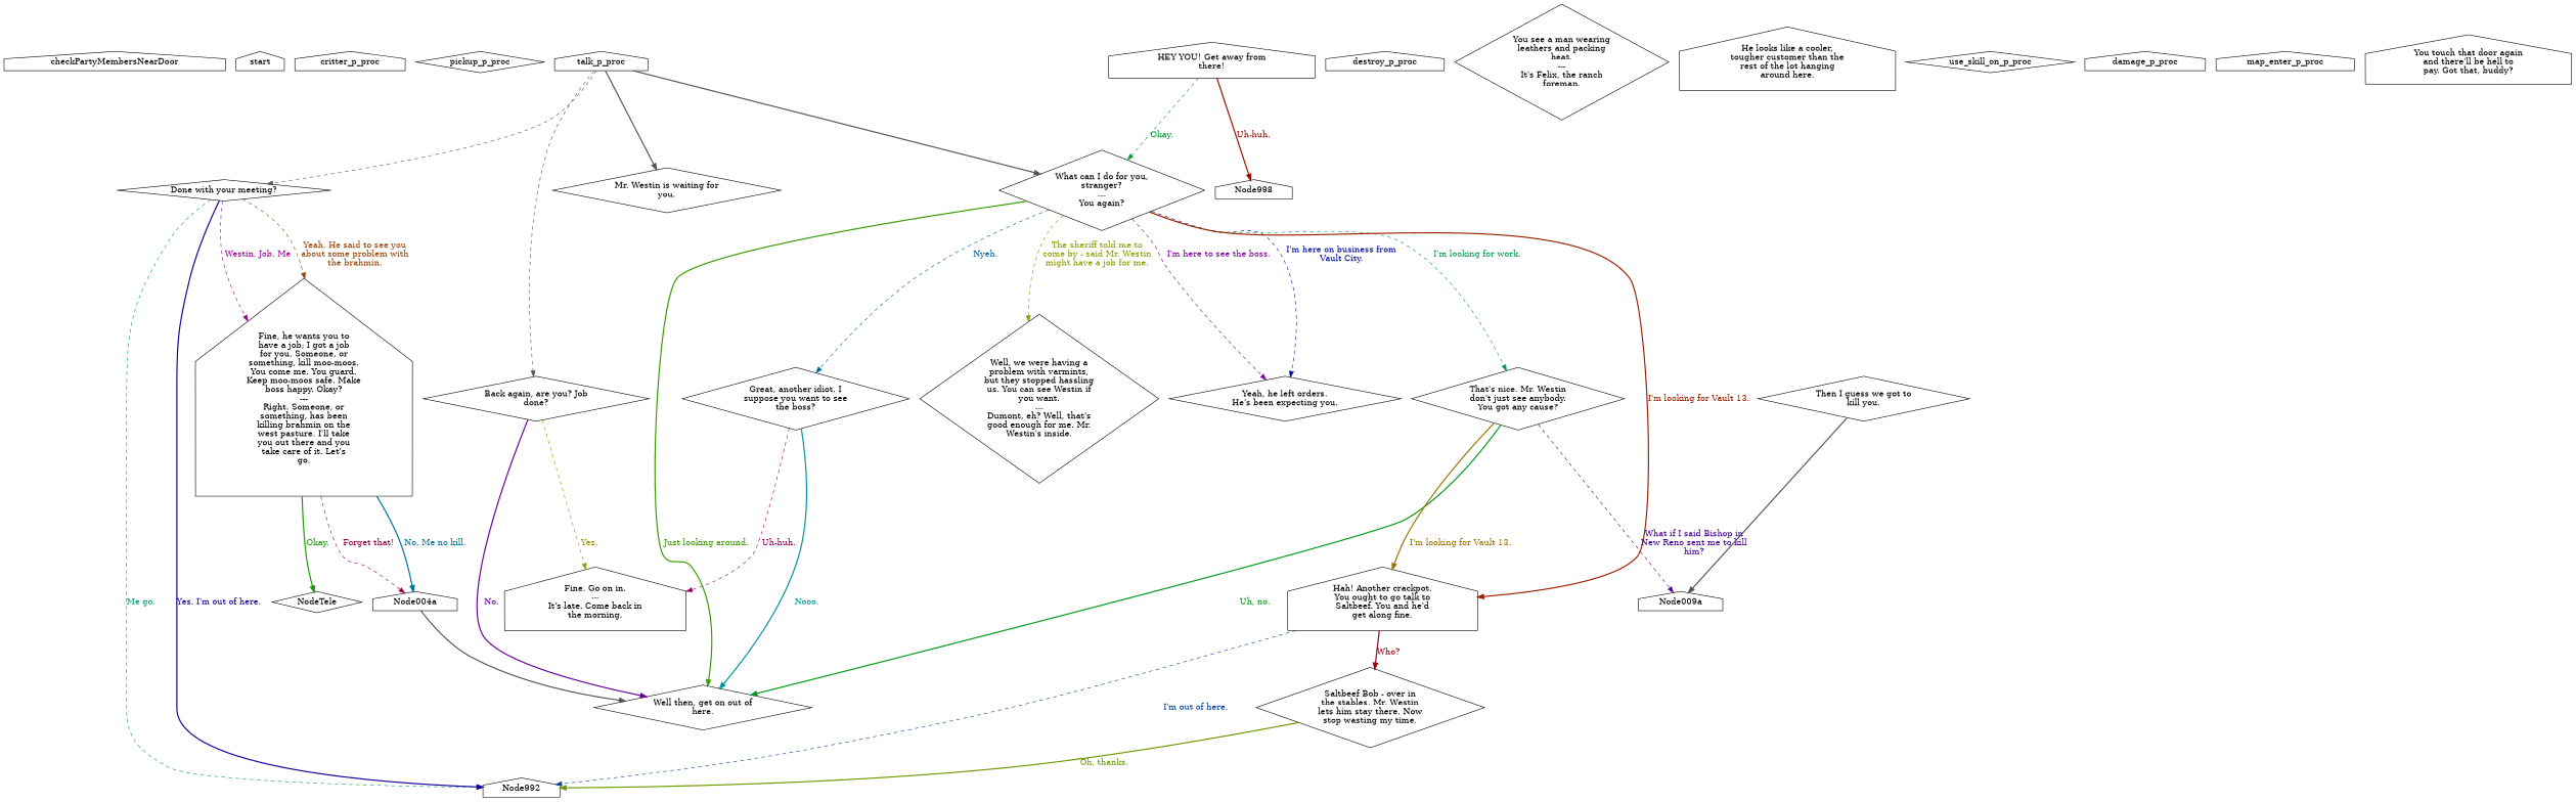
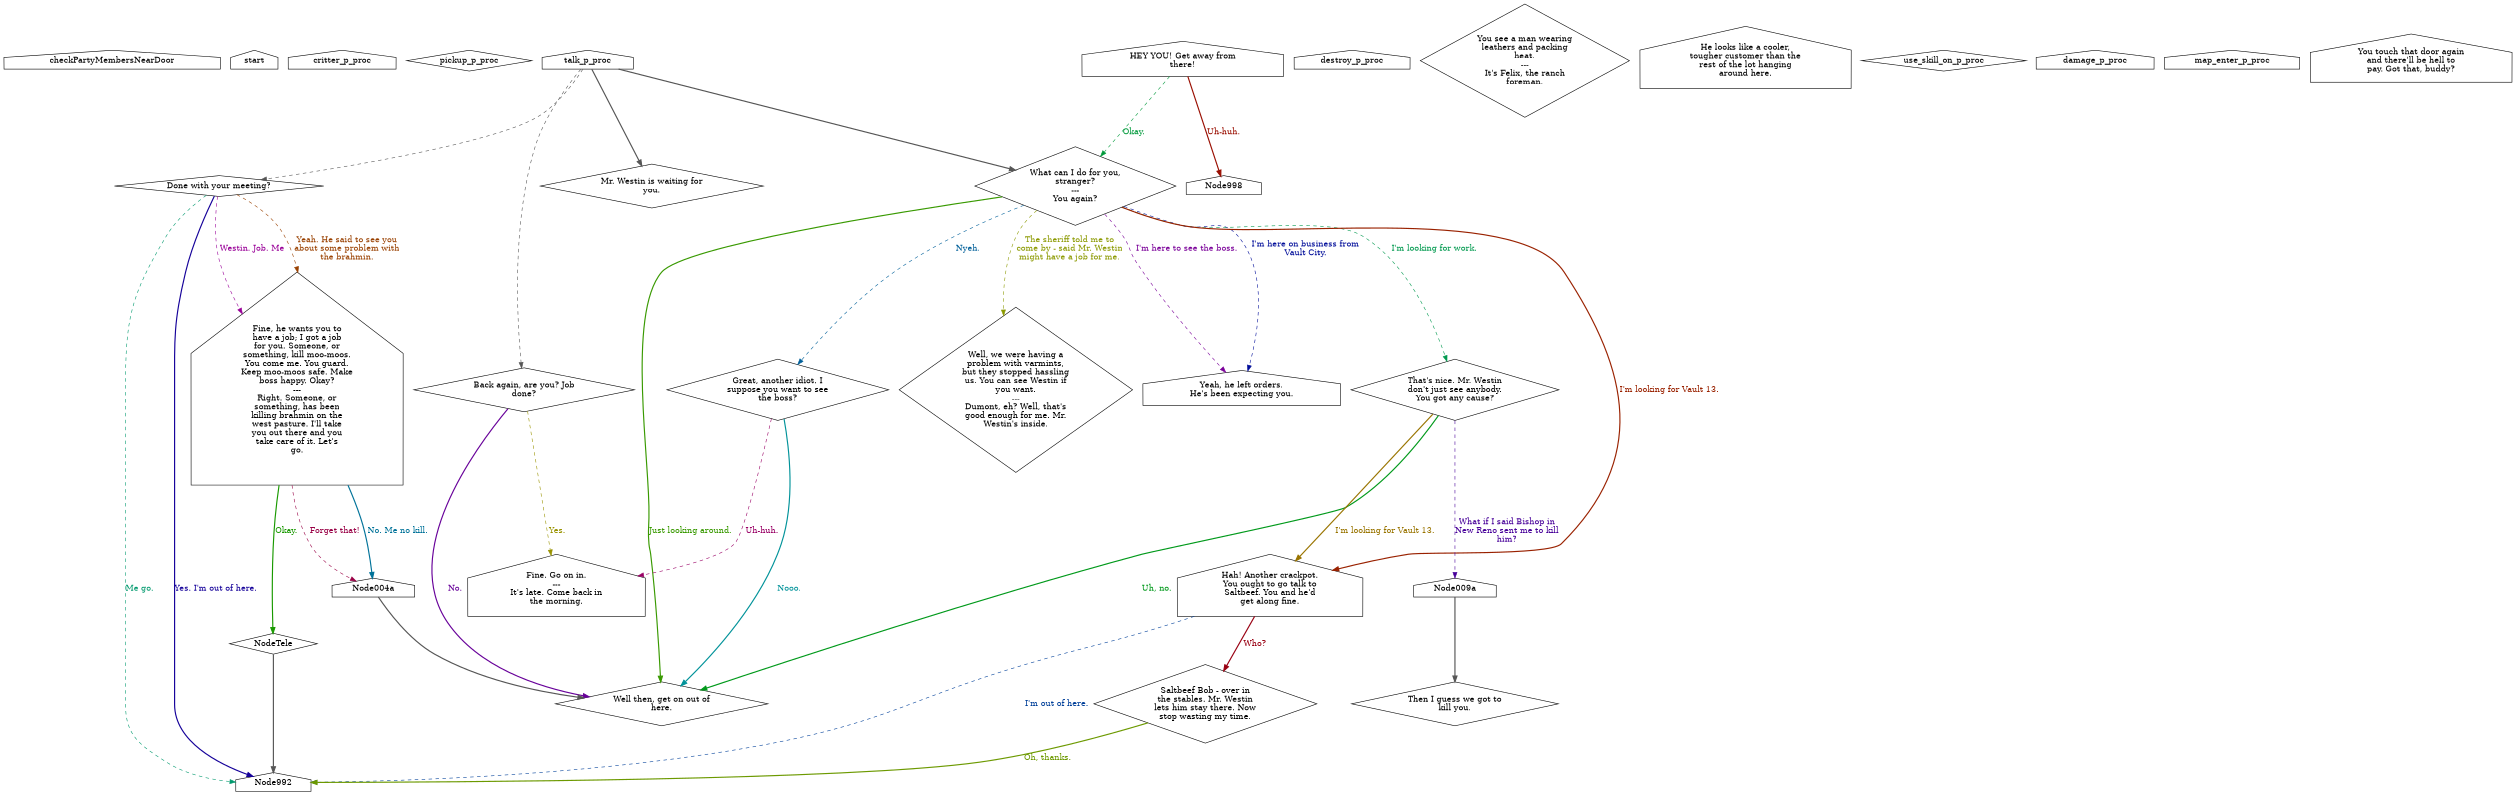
  digraph {
    fontname="DejaVu Serif"
    node [color="#000000" fillcolor="#FFFFFF" fontname="DejaVu Serif" shape=house style=filled]
    edge [color="#555555" fontname="DejaVu Serif" style=bold]
    checkPartyMembersNearDoor
    start
    critter_p_proc
    pickup_p_proc [shape=diamond]
    n5 [label="Done with your meeting?" shape=diamond]
    talk_p_proc
    n7 [label="Back again, are you? Job\ndone?" shape=diamond]
    n8 [label="Mr. Westin is waiting for\nyou." shape=diamond]
    n9 [label="What can I do for you,\nstranger?\n---\nYou again?" shape=diamond]
    n10 [label=Node992]
    n11 [label="Fine, he wants you to\nhave a job; I got a job\nfor you. Someone, or\nsomething, kill moo-moos.\nYou come me. You guard.\nKeep moo-moos safe. Make\nboss happy. Okay?\n---\nRight. Someone, or\nsomething, has been\nkilling brahmin on the\nwest pasture. I'll take\nyou out there and you\ntake care of it. Let's\ngo."]
    n12 [label="Well then, get on out of\nhere." shape=diamond]
    n13 [label="Fine. Go on in.\n---\nIt's late. Come back in\nthe morning."]
    n14 [label="Great, another idiot. I\nsuppose you want to see\nthe boss?" shape=diamond]
    n15 [label="Well, we were having a\nproblem with varmints,\nbut they stopped hassling\nus. You can see Westin if\nyou want.\n---\nDumont, eh? Well, that's\ngood enough for me. Mr.\nWestin's inside." shape=diamond]
-   n16 [label="Yeah, he left orders.\nHe's been expecting you." shape=diamond]
+   n16 [label="Yeah, he left orders.\nHe's been expecting you."]
    n17 [label="That's nice. Mr. Westin\ndon't just see anybody.\nYou got any cause?" shape=diamond]
    n18 [label="Hah! Another crackpot.\nYou ought to go talk to\nSaltbeef. You and he'd\nget along fine."]
    NodeTele [shape=diamond]
    Node004a
    Node009a
    n22 [label="Saltbeef Bob - over in\nthe stables. Mr. Westin\nlets him stay there. Now\nstop wasting my time." shape=diamond]
    destroy_p_proc
    n24 [label="You see a man wearing\nleathers and packing\nheat.\n---\nIt's Felix, the ranch\nforeman." shape=diamond]
    n25 [label="He looks like a cooler,\ntougher customer than the\nrest of the lot hanging\naround here."]
    use_skill_on_p_proc [shape=diamond]
    damage_p_proc
    map_enter_p_proc
    n29 [label="Then I guess we got to\nkill you." shape=diamond]
    n30 [label="HEY YOU! Get away from\nthere!"]
    Node998
    n32 [label="You touch that door again\nand there'll be hell to\npay. Got that, buddy?"]
    n5 -> n10 [color="#00996D" fontcolor="#00996D" label="Me go." style=dashed]
    n5 -> n10 [color="#140099" fontcolor="#140099" label="Yes. I'm out of here."]
    n5 -> n11 [color="#990098" fontcolor="#990098" label="Westin. Job. Me" style=dashed]
    n5 -> n11 [color="#994000" fontcolor="#994000" label="Yeah. He said to see you\nabout some problem with\nthe brahmin." style=dashed]
    talk_p_proc -> n5 [style=dashed]
    talk_p_proc -> n7 [style=dashed]
    talk_p_proc -> n8
    talk_p_proc -> n9
    n7 -> n12 [color="#670099" fontcolor="#670099" label="No."]
    n7 -> n13 [color="#999300" fontcolor="#999300" label="Yes." style=dashed]
    n9 -> n12 [color="#389900" fontcolor="#389900" label="Just looking around."]
    n9 -> n14 [color="#005F99" fontcolor="#005F99" label="Nyeh." style=dashed]
    n9 -> n15 [color="#8B9900" fontcolor="#8B9900" label="The sheriff told me to\ncome by - said Mr. Westin\nmight have a job for me." style=dashed]
    n9 -> n16 [color="#7A0099" fontcolor="#7A0099" label="I'm here to see the boss." style=dashed]
    n9 -> n16 [color="#000C99" fontcolor="#000C99" label="I'm here on business from\nVault City." style=dashed]
    n9 -> n17 [color="#00994E" fontcolor="#00994E" label="I'm looking for work." style=dashed]
    n9 -> n18 [color="#992100" fontcolor="#992100" label="I'm looking for Vault 13."]
    n11 -> NodeTele [color="#199900" fontcolor="#199900" label="Okay."]
    n11 -> Node004a [color="#990045" fontcolor="#990045" label="Forget that!" style=dashed]
    n11 -> Node004a [color="#007299" fontcolor="#007299" label="No. Me no kill."]
    n14 -> n12 [color="#009299" fontcolor="#009299" label="Nooo."]
    n14 -> n13 [color="#990065" fontcolor="#990065" label="Uh-huh." style=dashed]
    n17 -> n12 [color="#00991A" fontcolor="#00991A" label="Uh, no."]
    n17 -> n18 [color="#997400" fontcolor="#997400" label="I'm looking for Vault 13."]
    n17 -> Node009a [color="#470099" fontcolor="#470099" label="What if I said Bishop in\nNew Reno sent me to kill\nhim?" style=dashed]
    n18 -> n10 [color="#003F99" fontcolor="#003F99" label="I'm out of here." style=dashed]
    n18 -> n22 [color="#990012" fontcolor="#990012" label="Who?"]
+   NodeTele -> n10
    Node004a -> n12
-   n29 -> Node009a
+   Node009a -> n29
    n22 -> n10 [color="#6C9900" fontcolor="#6C9900" label="Oh, thanks."]
    n30 -> n9 [color="#00993A" fontcolor="#00993A" label="Okay." style=dashed]
    n30 -> Node998 [color="#990D00" fontcolor="#990D00" label="Uh-huh."]
  }
